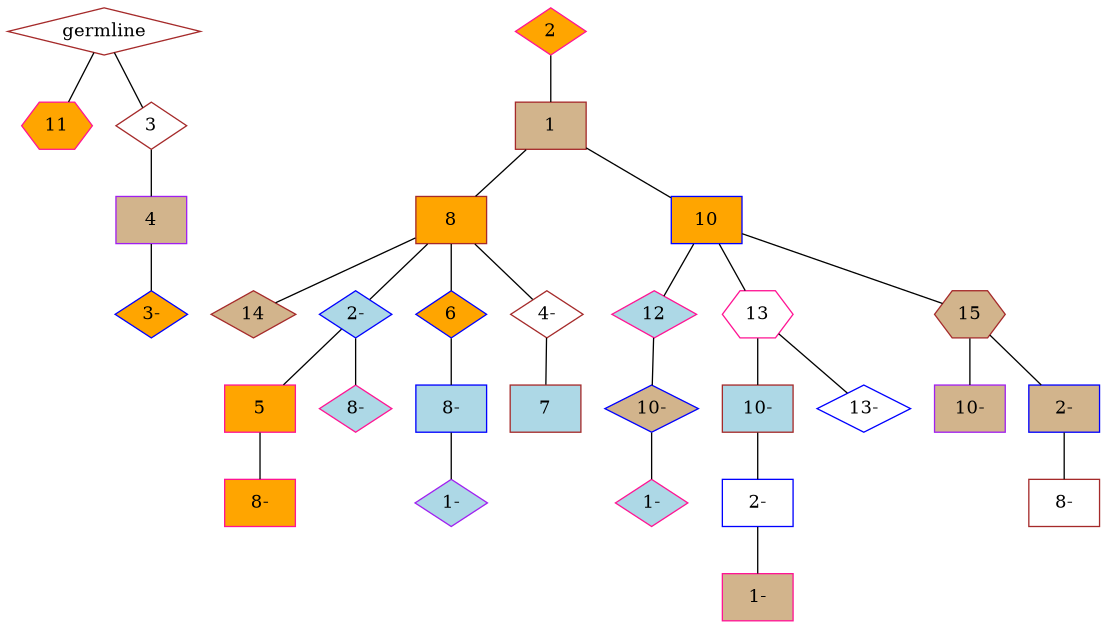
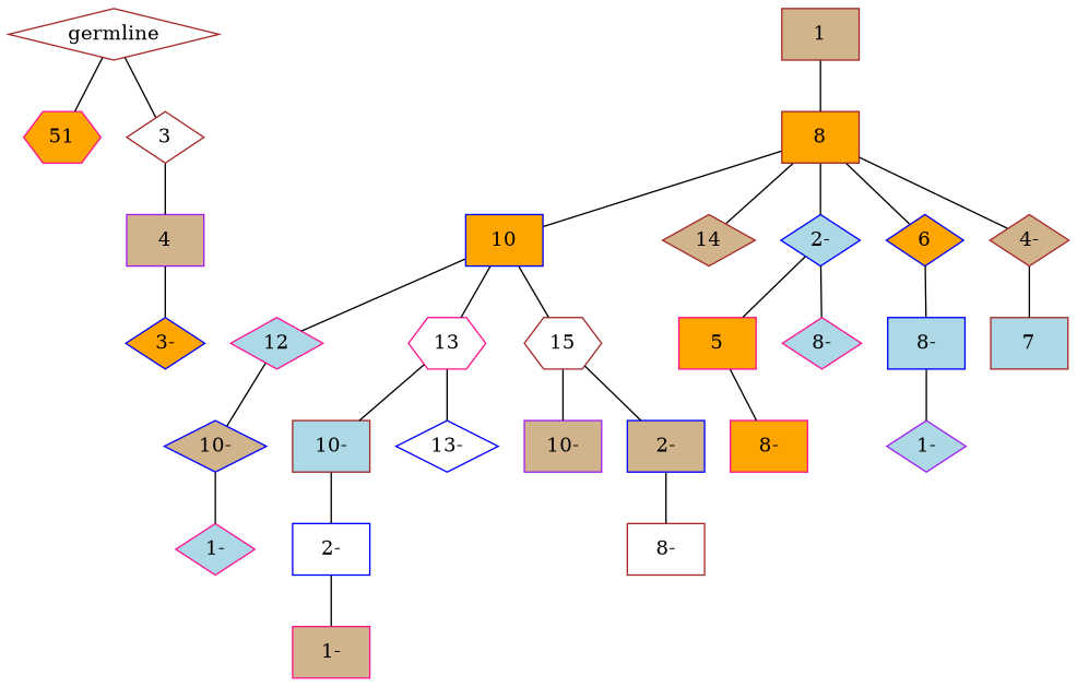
  graph {
    node [color=brown fillcolor=orange shape=diamond style=filled]
    n1 [fillcolor=white label=germline]
-   n2 [color=deeppink label=11 shape=hexagon]
+   n2 [color=deeppink label=51 shape=hexagon]
    n3 [fillcolor=white label=3]
-   n4 [color=deeppink label=2]
    n5 [fillcolor=tan label=1 shape=box]
    n6 [color=purple fillcolor=tan label=4 shape=box]
    n7 [label=8 shape=box]
    n8 [color=blue label=10 shape=box]
    n9 [fillcolor=tan label=14]
    n10 [color=blue fillcolor=lightblue label="2-"]
    n11 [color=blue label=6]
-   n12 [fillcolor=white label="4-"]
+   n12 [fillcolor=tan label="4-"]
    n13 [color=deeppink fillcolor=lightblue label=12]
    n14 [color=deeppink fillcolor=white label=13 shape=hexagon]
-   n15 [fillcolor=tan label=15 shape=hexagon]
+   n15 [fillcolor=white label=15 shape=hexagon]
    n16 [color=deeppink label=5 shape=box]
    n17 [color=deeppink fillcolor=lightblue label="8-"]
    n18 [color=blue fillcolor=lightblue label="8-" shape=box]
    n19 [color=blue fillcolor=tan label="10-"]
    n20 [fillcolor=lightblue label="10-" shape=box]
    n21 [color=blue fillcolor=white label="13-"]
    n22 [color=purple fillcolor=tan label="10-" shape=box]
    n23 [color=blue fillcolor=tan label="2-" shape=box]
    n24 [color=deeppink fillcolor=lightblue label="1-"]
    n25 [color=blue fillcolor=white label="2-" shape=box]
    n26 [color=deeppink fillcolor=tan label="1-" shape=box]
    n27 [fillcolor=white label="8-" shape=box]
    n28 [color=deeppink label="8-" shape=box]
    n29 [color=purple fillcolor=lightblue label="1-"]
    n30 [color=blue label="3-"]
    n31 [fillcolor=lightblue label=7 shape=box]
    n1 -- n2
    n1 -- n3
    n3 -- n6
-   n4 -- n5
    n5 -- n7
    n6 -- n30
-   n5 -- n8
+   n7 -- n8
    n7 -- n9
    n7 -- n10
    n7 -- n11
    n7 -- n12
    n8 -- n13
    n8 -- n14
    n8 -- n15
    n10 -- n16
    n10 -- n17
    n11 -- n18
    n12 -- n31
    n13 -- n19
    n14 -- n20
    n14 -- n21
    n15 -- n22
    n15 -- n23
    n16 -- n28
    n18 -- n29
    n19 -- n24
    n20 -- n25
    n23 -- n27
    n25 -- n26
  }
